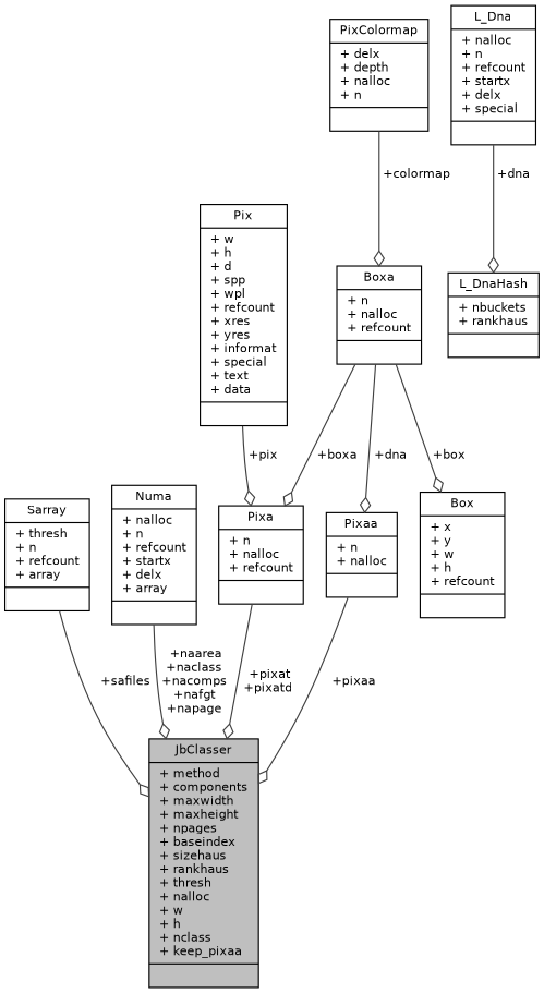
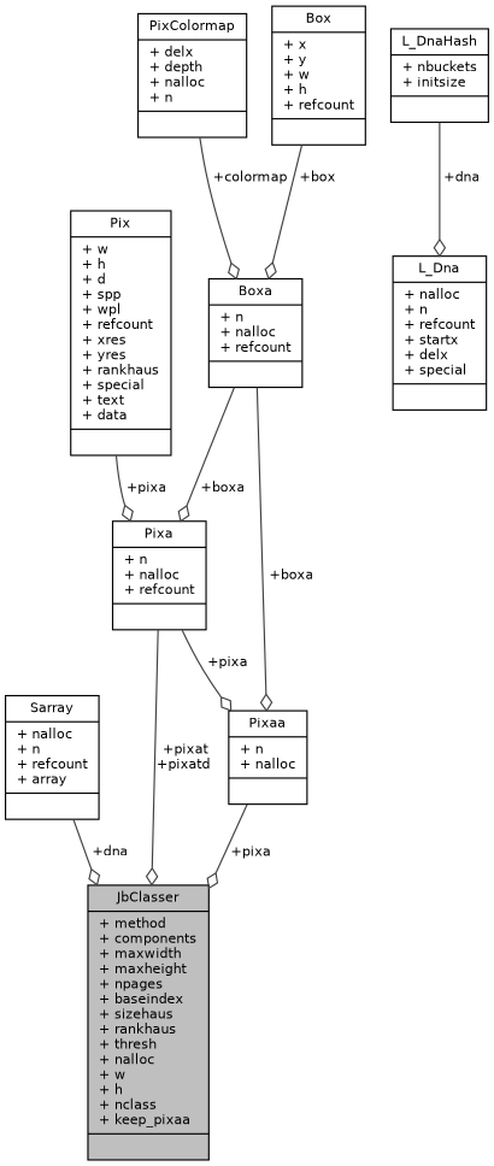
  digraph {
    fontname="DejaVu Sans"
    node [color=black fillcolor=white fontname="DejaVu Sans" fontsize=10 shape=record style=filled]
    edge [arrowhead=odiamond color=grey25 fontname="DejaVu Sans" fontsize=10 labelfontname=Helvetica labelfontsize=10 style=solid]
    n1 [fillcolor=grey75 fontcolor=black height=0.2 label="{JbClasser\n|+ method\l+ components\l+ maxwidth\l+ maxheight\l+ npages\l+ baseindex\l+ sizehaus\l+ rankhaus\l+ thresh\l+ nalloc\l+ w\l+ h\l+ nclass\l+ keep_pixaa\l|}" width=0.4]
-   n2 [height=0.2 label="{Sarray\n|+ thresh\l+ n\l+ refcount\l+ array\l|}" width=0.4]
-   n3 [height=0.2 label="{Numa\n|+ nalloc\l+ n\l+ refcount\l+ startx\l+ delx\l+ array\l|}" width=0.4]
+   n2 [height=0.2 label="{Sarray\n|+ nalloc\l+ n\l+ refcount\l+ array\l|}" width=0.4]
    n4 [height=0.2 label="{Pixaa\n|+ n\l+ nalloc\l|}" width=0.4]
    n5 [height=0.2 label="{Pixa\n|+ n\l+ nalloc\l+ refcount\l|}" width=0.4]
-   n6 [height=0.2 label="{Pix\n|+ w\l+ h\l+ d\l+ spp\l+ wpl\l+ refcount\l+ xres\l+ yres\l+ informat\l+ special\l+ text\l+ data\l|}" width=0.4]
+   n6 [height=0.2 label="{Pix\n|+ w\l+ h\l+ d\l+ spp\l+ wpl\l+ refcount\l+ xres\l+ yres\l+ rankhaus\l+ special\l+ text\l+ data\l|}" width=0.4]
    n7 [height=0.2 label="{PixColormap\n|+ delx\l+ depth\l+ nalloc\l+ n\l|}" width=0.4]
    n8 [height=0.2 label="{Boxa\n|+ n\l+ nalloc\l+ refcount\l|}" width=0.4]
    n9 [height=0.2 label="{Box\n|+ x\l+ y\l+ w\l+ h\l+ refcount\l|}" width=0.4]
-   n10 [height=0.2 label="{L_DnaHash\n|+ nbuckets\l+ rankhaus\l|}" width=0.4]
+   n10 [height=0.2 label="{L_DnaHash\n|+ nbuckets\l+ initsize\l|}" width=0.4]
    n11 [height=0.2 label="{L_Dna\n|+ nalloc\l+ n\l+ refcount\l+ startx\l+ delx\l+ special\l|}" width=0.4]
-   n2 -> n1 [label=" +safiles"]
-   n3 -> n1 [label=" +naarea\n+naclass\n+nacomps\n+nafgt\n+napage"]
-   n4 -> n1 [label=" +pixaa"]
+   n2 -> n1 [label=" +dna"]
+   n4 -> n1 [label=" +pixa"]
    n5 -> n1 [label=" +pixat\n+pixatd"]
-   n6 -> n5 [label=" +pix"]
+   n5 -> n4 [label=" +pixa"]
+   n6 -> n5 [label=" +pixa"]
    n7 -> n8 [label=" +colormap"]
-   n8 -> n4 [label=" +dna"]
+   n8 -> n4 [label=" +boxa"]
    n8 -> n5 [label=" +boxa"]
-   n8 -> n9 [label=" +box"]
-   n11 -> n10 [label=" +dna"]
+   n9 -> n8 [label=" +box"]
+   n10 -> n11 [label=" +dna"]
  }
